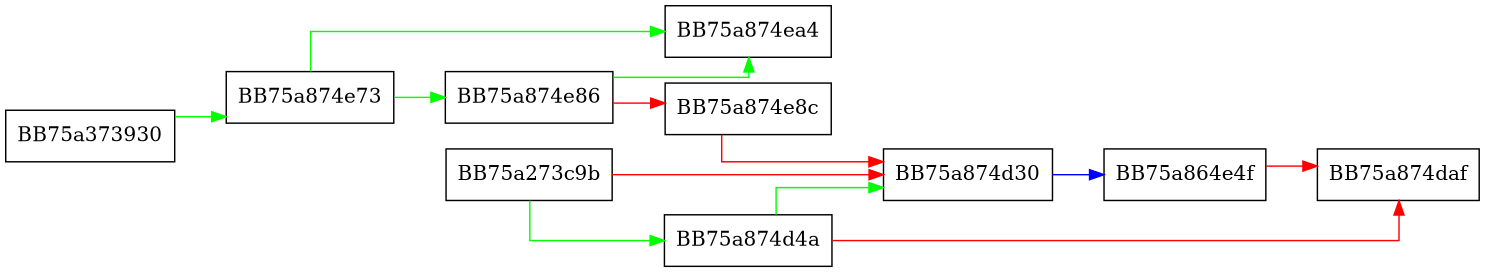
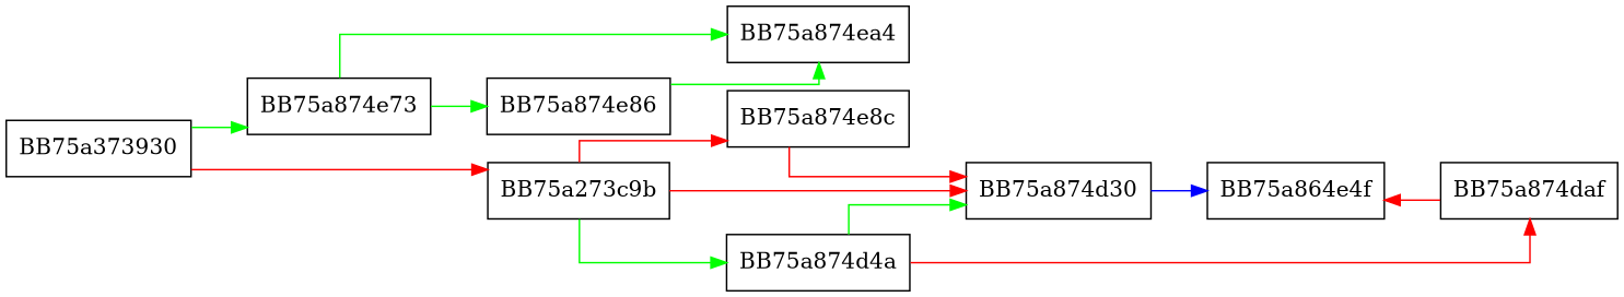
  digraph {
    rankdir=LR
    splines=ortho
    node [shape=box]
    edge [color=green]
    n1 [label=BB75a373930]
    BB75a874e73
    n3 [label=BB75a273c9b]
    BB75a874ea4
    BB75a874e86
    BB75a874d4a
    BB75a874d30
    BB75a874e8c
    BB75a874daf
    n10 [label=BB75a864e4f]
    n1 -> BB75a874e73
+   n1 -> n3 [color=red]
    BB75a874e73 -> BB75a874ea4
    BB75a874e73 -> BB75a874e86
    n3 -> BB75a874d4a
    n3 -> BB75a874d30 [color=red]
    BB75a874e86 -> BB75a874ea4
-   BB75a874e86 -> BB75a874e8c [color=red]
+   n3 -> BB75a874e8c [color=red]
    BB75a874d4a -> BB75a874d30
    BB75a874d4a -> BB75a874daf [color=red]
    BB75a874d30 -> n10 [color=blue]
    BB75a874e8c -> BB75a874d30 [color=red]
-   n10 -> BB75a874daf [color=red]
+   BB75a874daf -> n10 [color=red]
  }
